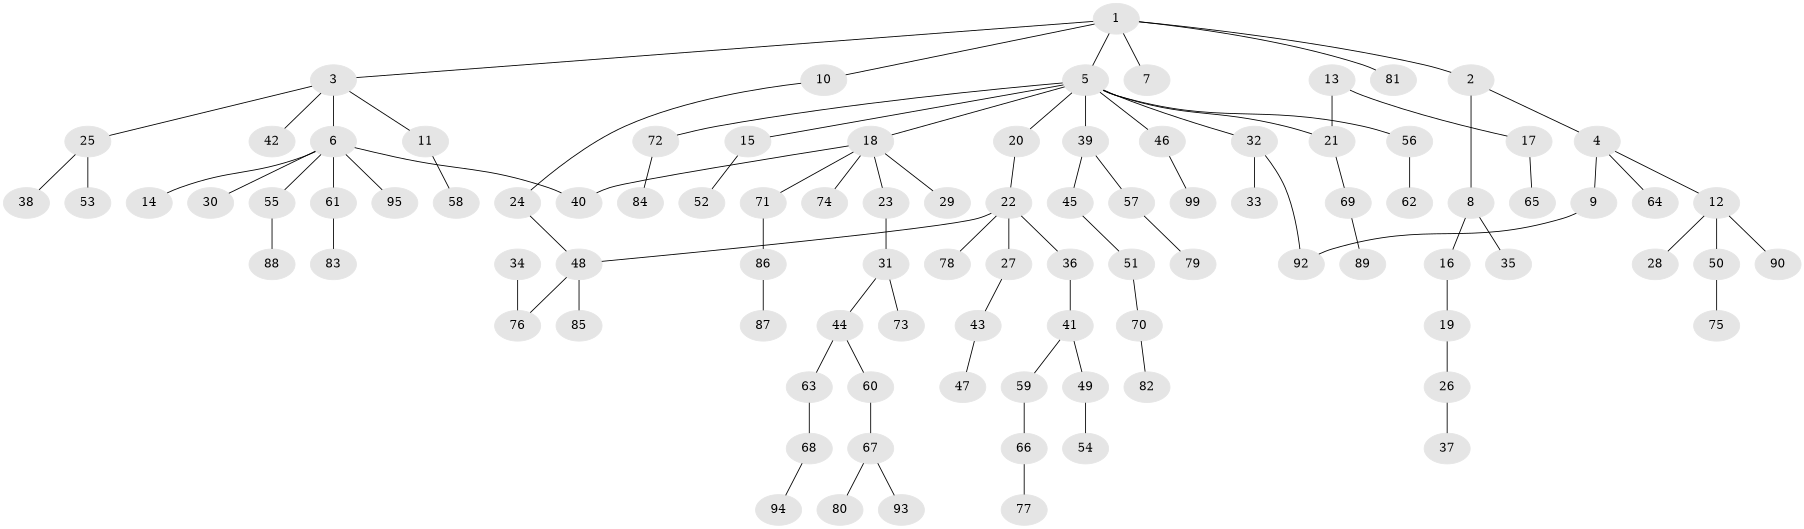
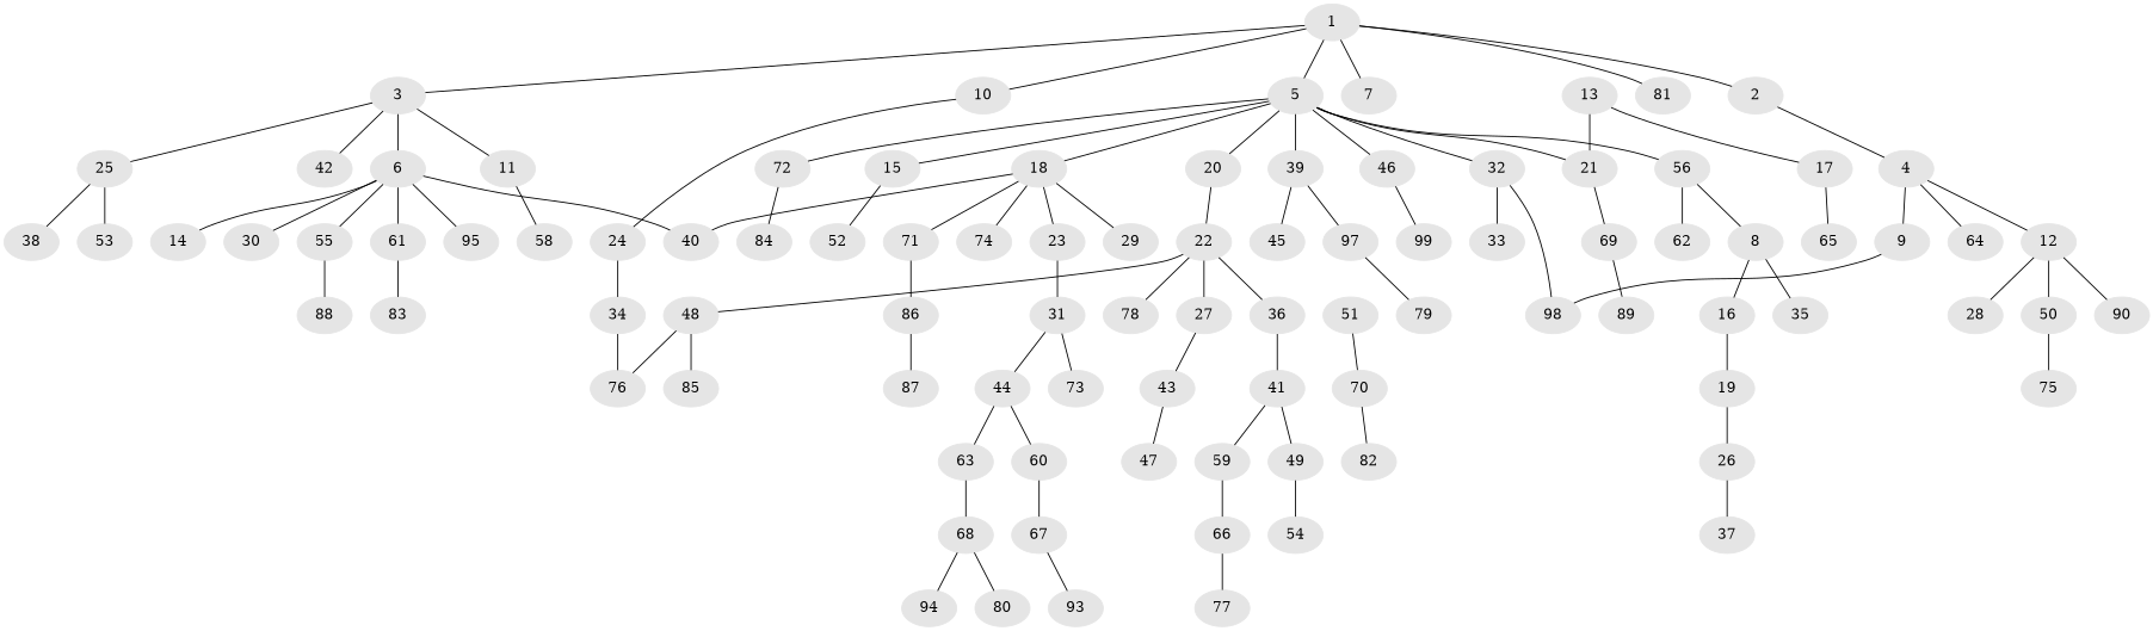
  graph {
    node [color=gray90 style=filled]
    1
    2
    3
    5
    7
    10
    81
    4
    8
    6
    11
    25
    42
    15
    18
    20
    32
    39
    46
    56
    72
    21
    24
    9
    12
    64
    16
    35
    14
    30
    40
    55
    61
    95
    58
    38
    53
-   92
+   92 [label=98]
    28
    50
    90
    13
    17
    52
    23
    29
    71
    74
    22
    33
    45
-   57
+   57 [label=97]
    n53 [label=99]
    62
    84
    88
    83
    19
    34
    75
    65
    69
    26
    31
    86
    37
    27
    36
    48
    78
    89
    43
    41
    76
    85
    44
    73
    47
    60
    63
    49
    59
    51
    79
    54
    66
    67
    68
    70
    82
    77
    93
    80
    94
    87
    1 -- 2
    1 -- 3
    1 -- 5
    1 -- 7
    1 -- 10
    1 -- 81
    2 -- 4
-   2 -- 8
+   56 -- 8
    3 -- 6
    3 -- 11
    3 -- 25
    3 -- 42
    5 -- 15
    5 -- 18
    5 -- 20
    5 -- 32
    5 -- 39
    5 -- 46
    5 -- 56
    5 -- 72
    5 -- 21
    10 -- 24
    4 -- 9
    4 -- 12
    4 -- 64
    8 -- 16
    8 -- 35
    6 -- 14
    6 -- 30
    6 -- 40
    6 -- 55
    6 -- 61
    6 -- 95
    11 -- 58
    25 -- 38
    25 -- 53
    15 -- 52
    18 -- 40
    18 -- 23
    18 -- 29
    18 -- 71
    18 -- 74
    20 -- 22
    32 -- 92
    32 -- 33
    39 -- 45
    39 -- 57
    46 -- n53
    56 -- 62
    72 -- 84
    21 -- 69
-   24 -- 48
+   24 -- 34
    9 -- 92
    12 -- 28
    12 -- 50
    12 -- 90
    16 -- 19
    55 -- 88
    61 -- 83
    50 -- 75
    13 -- 21
    13 -- 17
    17 -- 65
    23 -- 31
    71 -- 86
    22 -- 27
    22 -- 36
    22 -- 48
    22 -- 78
-   45 -- 51
    57 -- 79
    19 -- 26
    34 -- 76
    69 -- 89
    26 -- 37
    31 -- 44
    31 -- 73
    86 -- 87
    27 -- 43
    36 -- 41
    48 -- 76
    48 -- 85
    43 -- 47
    41 -- 49
    41 -- 59
    44 -- 60
    44 -- 63
    60 -- 67
    63 -- 68
    49 -- 54
    59 -- 66
    51 -- 70
    66 -- 77
    67 -- 93
-   67 -- 80
+   68 -- 80
    68 -- 94
    70 -- 82
  }
